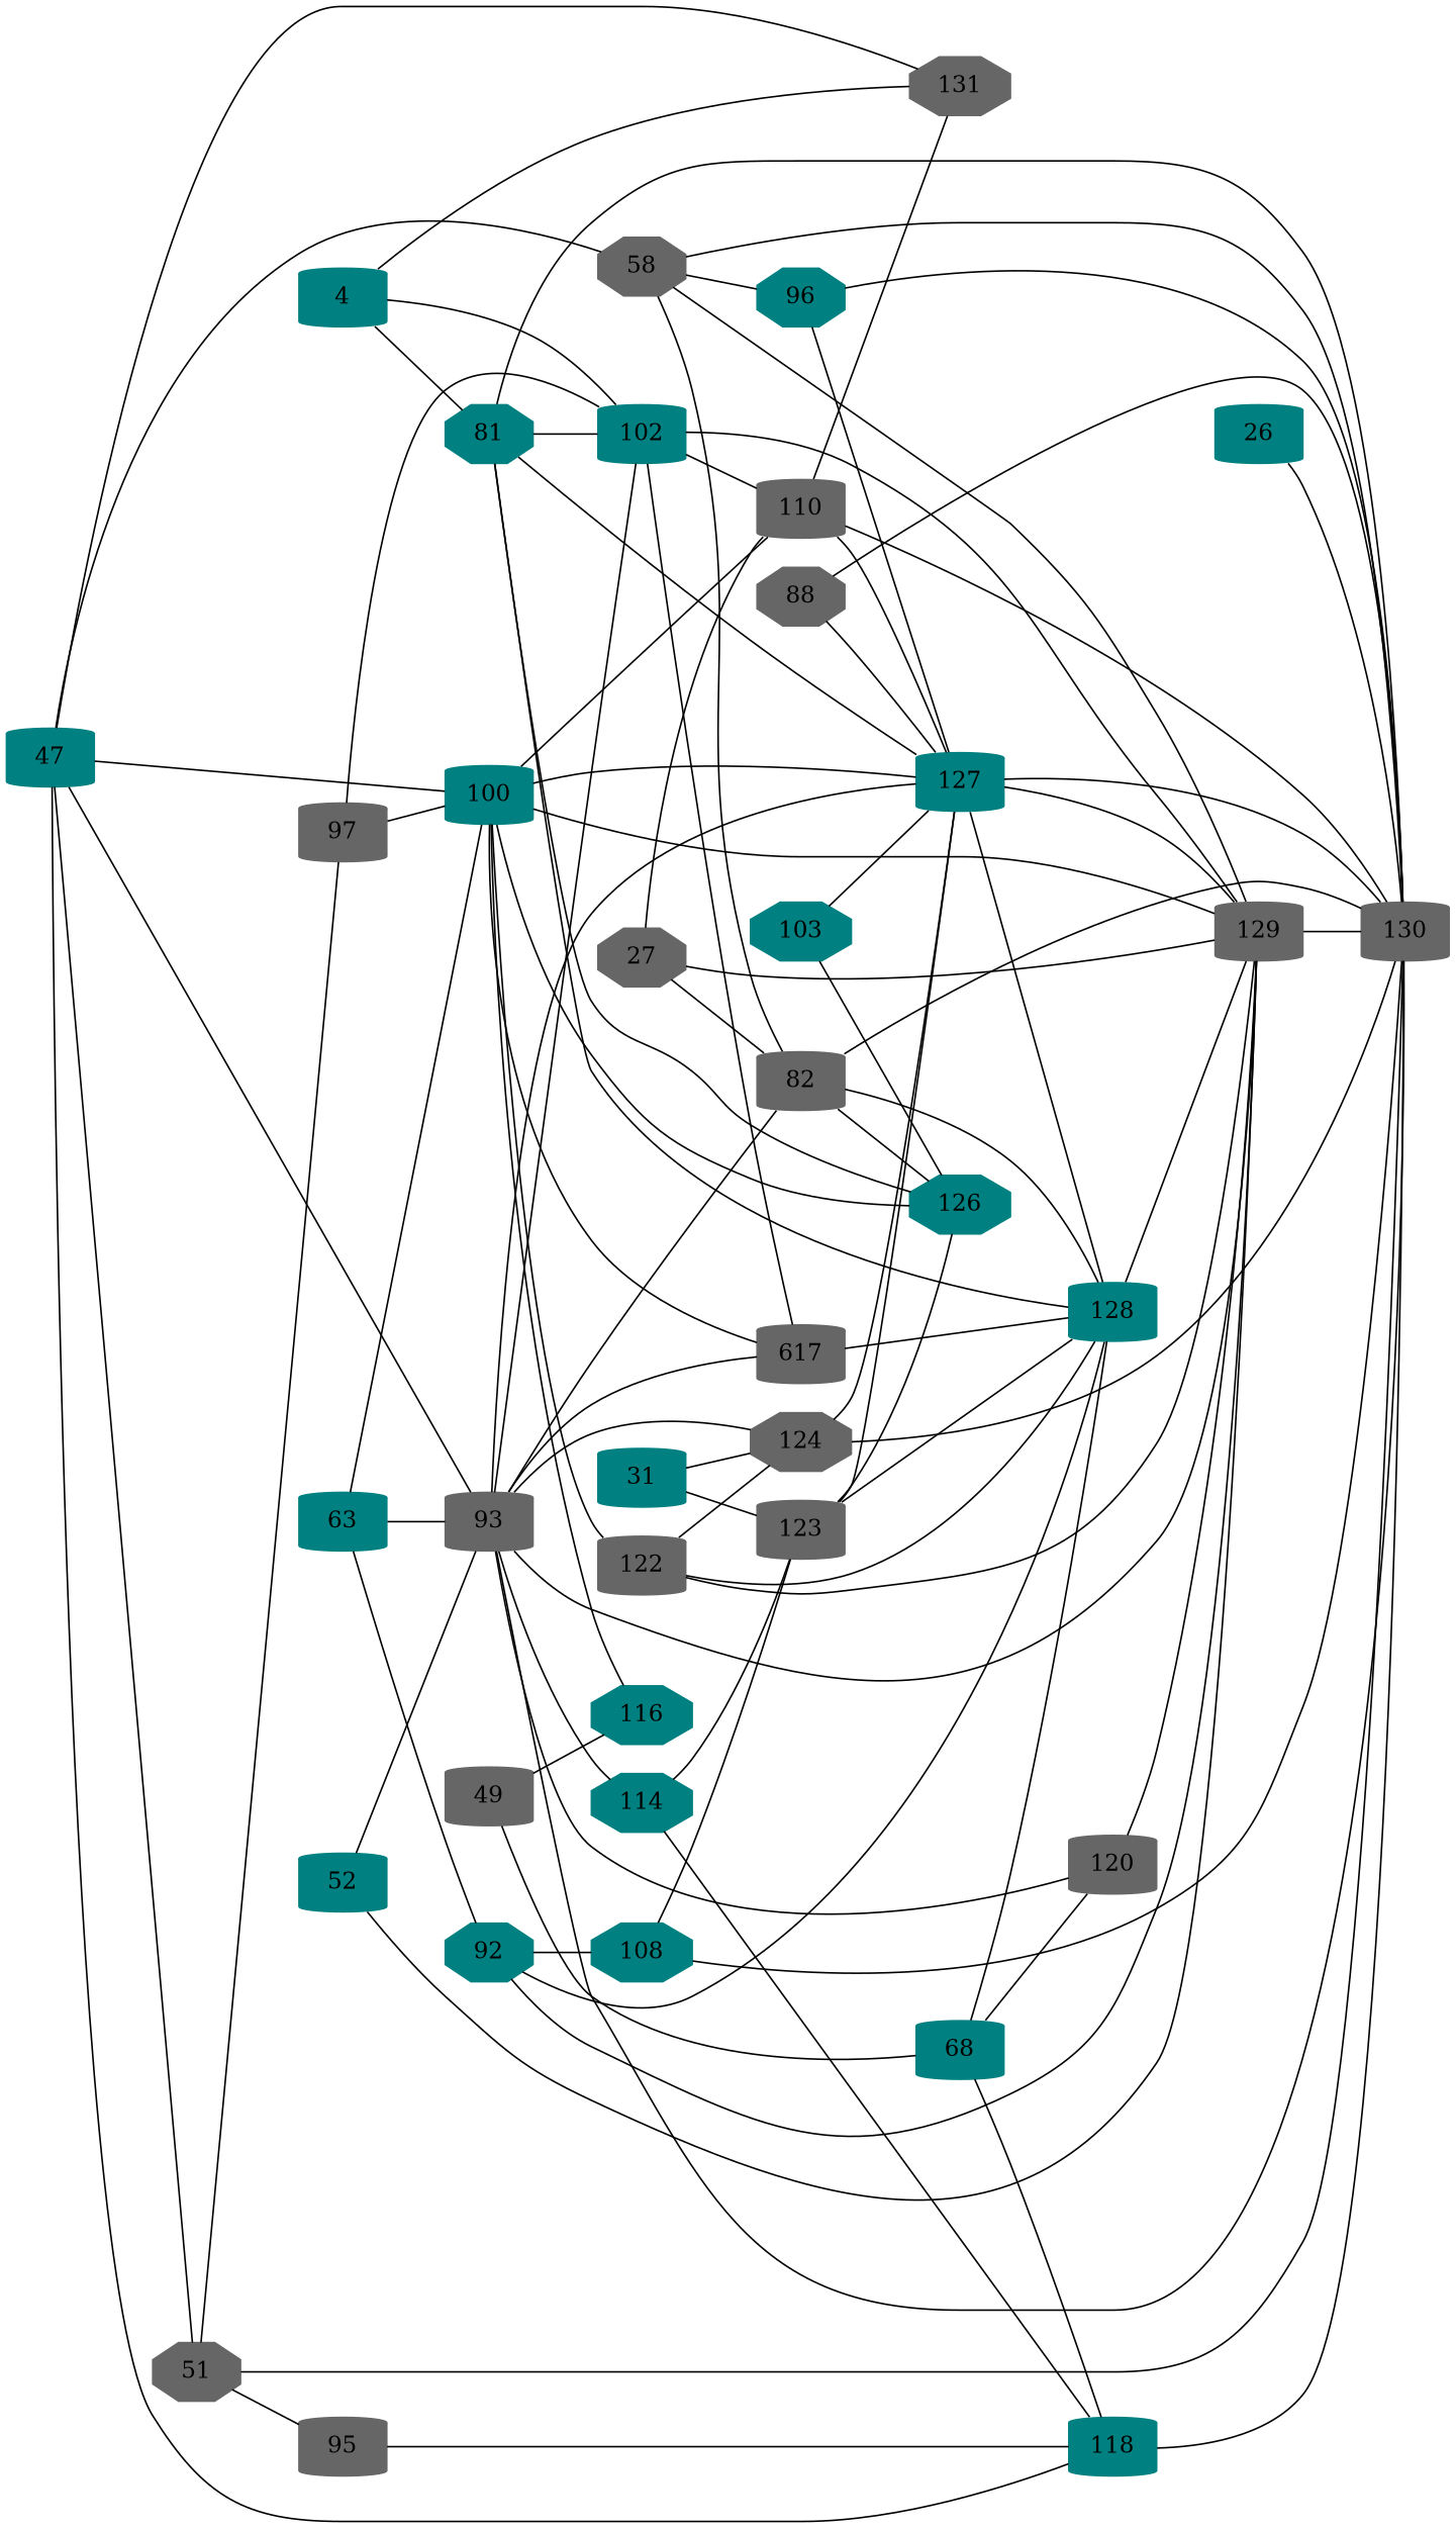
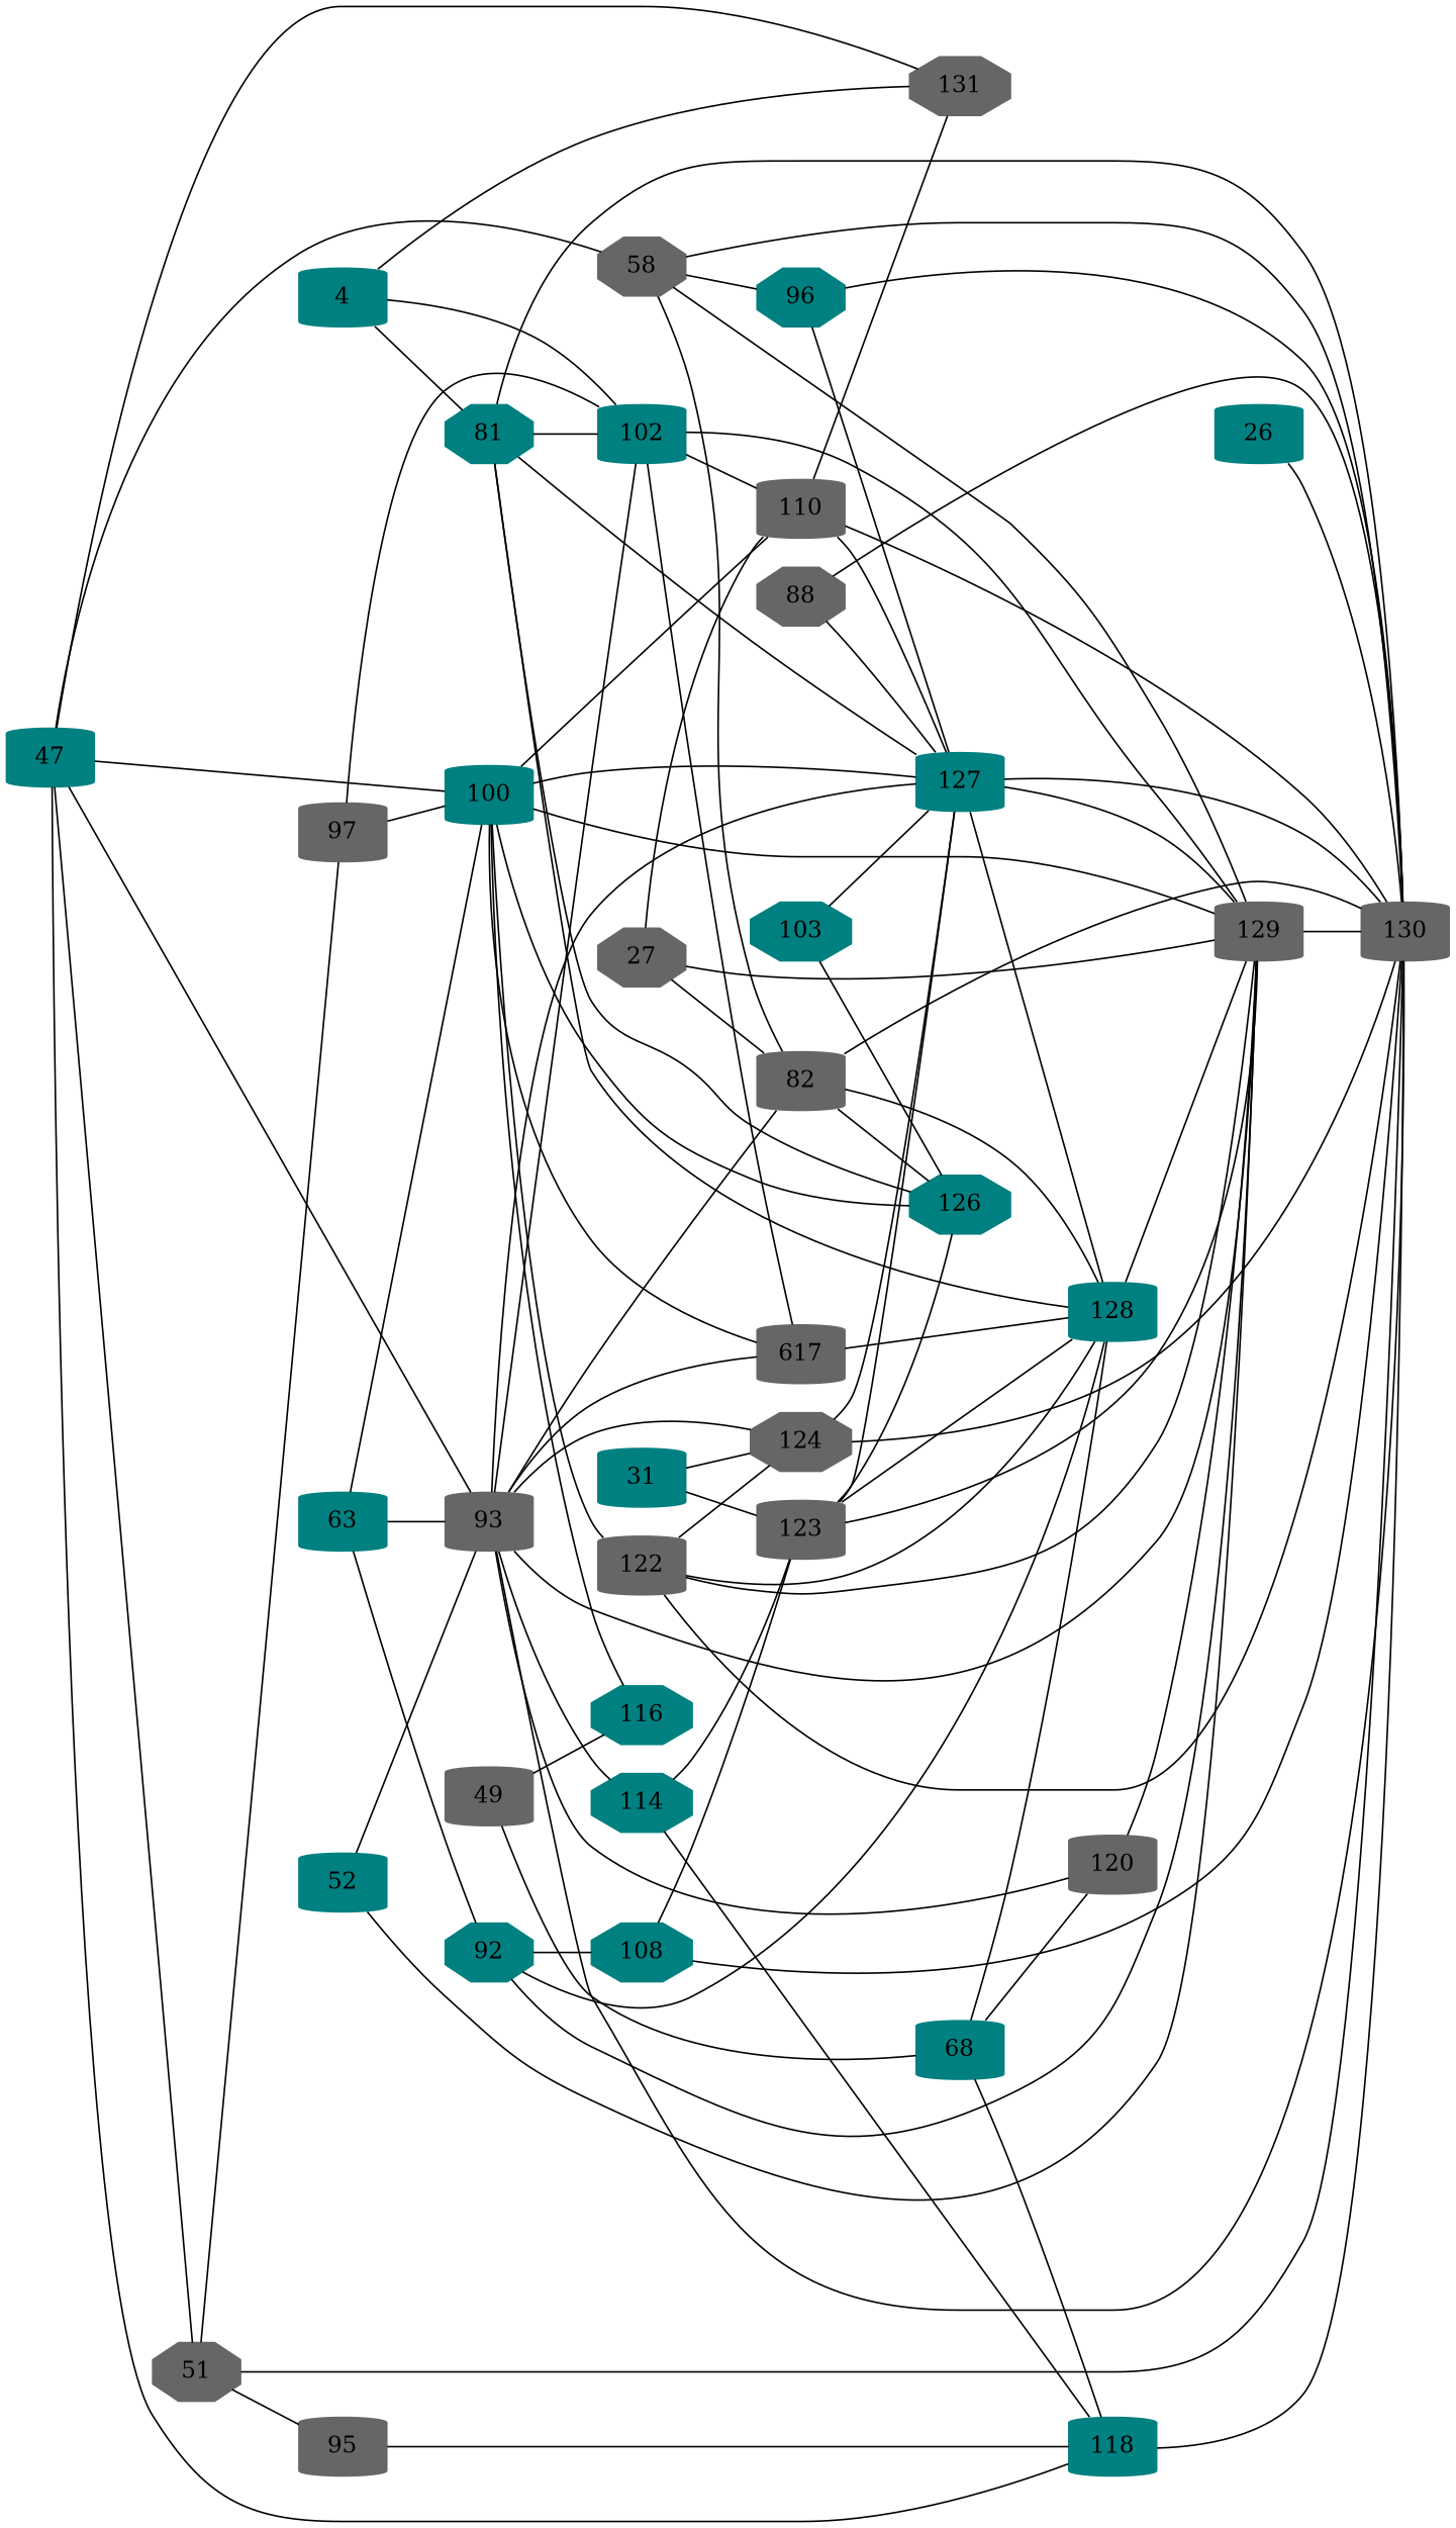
  graph {
    rankdir=LR
    node [color=teal shape=cylinder style=filled]
    81 [shape=octagon super="+72+48+69"]
    102 [super="+18+101"]
    130 [color=gray40 super="+83+95+29+106+112+94"]
    128 [super="+35+56+44+62+85"]
    126 [shape=octagon super="+109"]
    127 [super="+84+64+87+111"]
    4
    131 [color=gray40 shape=octagon super="+113"]
    110 [color=gray40 super="+13+19+38+105+61"]
    129 [color=gray40 super="+3+125+67+119"]
    n11 [color=gray40 label=617 super="+89"]
    123 [color=gray40 super="+121+70"]
    26
    82 [color=gray40 super="+22+74"]
    27 [color=gray40 shape=octagon]
    31
    124 [color=gray40 shape=octagon super="+17+23"]
    47 [super="+40"]
    51 [color=gray40 shape=octagon super="+42"]
    58 [color=gray40 shape=octagon]
    93 [color=gray40 super="+55+16+79+90+80"]
    100 [super="+54+34+77"]
    118 [super="+20"]
    97 [color=gray40]
    n25 [color=gray40 label=95]
    96 [shape=octagon super="+8"]
    120 [color=gray40]
    114 [shape=octagon super="+78"]
    116 [shape=octagon]
    122 [color=gray40 super="+36+104+115"]
    68 [super="+65"]
    49 [color=gray40]
    52
    92 [shape=octagon super="+46"]
    108 [shape=octagon]
    63
    88 [color=gray40 shape=octagon]
    103 [shape=octagon]
    81 -- 102 [weight=2]
    81 -- 130 [weight=5]
    81 -- 128
    81 -- 126
    81 -- 127 [weight=2]
    102 -- 110
    102 -- 129
    102 -- n11
    128 -- 129
    127 -- 130 [weight=2]
    127 -- 128 [weight=4]
    127 -- 129 [weight=6]
    4 -- 81 [weight=2]
    4 -- 102
    4 -- 131 [weight=2]
    110 -- 130 [weight=5]
    110 -- 127
    110 -- 131
    129 -- 130 [weight=7]
    n11 -- 128
    123 -- 128
    123 -- 126
    123 -- 127
+   123 -- 129
    26 -- 130 [weight=2]
    82 -- 130
    82 -- 128
    82 -- 126 [weight=2]
    27 -- 110
    27 -- 129 [weight=2]
    27 -- 82
    31 -- 123 [weight=2]
    31 -- 124
    124 -- 130
    124 -- 127 [weight=3]
    47 -- 131
    47 -- 51
    47 -- 58 [weight=2]
    47 -- 93
    47 -- 100
    47 -- 118
    51 -- 130 [weight=4]
    51 -- 97
    51 -- n25
    58 -- 130 [weight=2]
    58 -- 129 [weight=2]
    58 -- 82
    58 -- 96
    93 -- 102
    93 -- 130 [weight=3]
    93 -- 127
    93 -- 129
    93 -- n11
    93 -- 82
    93 -- 124 [weight=3]
    93 -- 120 [weight=2]
    93 -- 114
    100 -- 126
    100 -- 127 [weight=7]
    100 -- 110 [weight=3]
    100 -- 129
    100 -- n11 [weight=2]
    100 -- 116 [weight=2]
    100 -- 122 [weight=2]
    118 -- 130 [weight=3]
    97 -- 102
    97 -- 100
    n25 -- 118
    96 -- 130
    96 -- 127 [weight=3]
    120 -- 129 [weight=2]
    114 -- 123
    114 -- 118
+   122 -- 130
    122 -- 128 [weight=2]
    122 -- 129 [weight=2]
    122 -- 124 [weight=2]
    68 -- 128 [weight=2]
    68 -- 118 [weight=2]
    68 -- 120
    49 -- 116
    49 -- 68
    52 -- 129
    52 -- 93
    92 -- 128
    92 -- 129
    92 -- 108
    108 -- 130
    108 -- 123
    63 -- 93 [weight=2]
    63 -- 100 [weight=2]
    63 -- 92 [weight=2]
    88 -- 130
    88 -- 127
    103 -- 126
    103 -- 127 [weight=2]
  }
